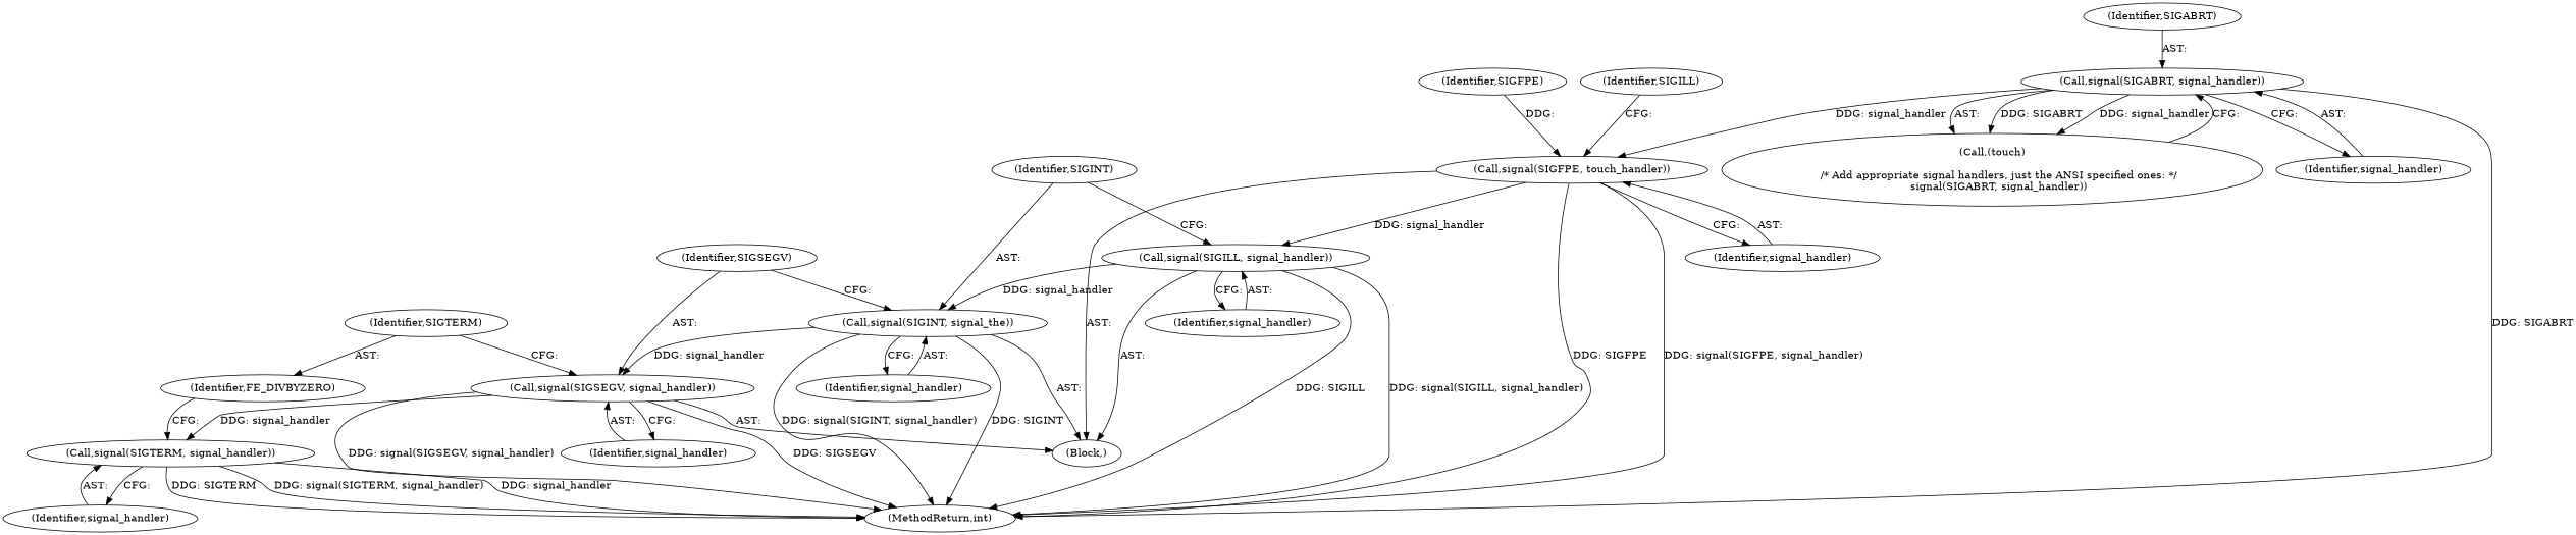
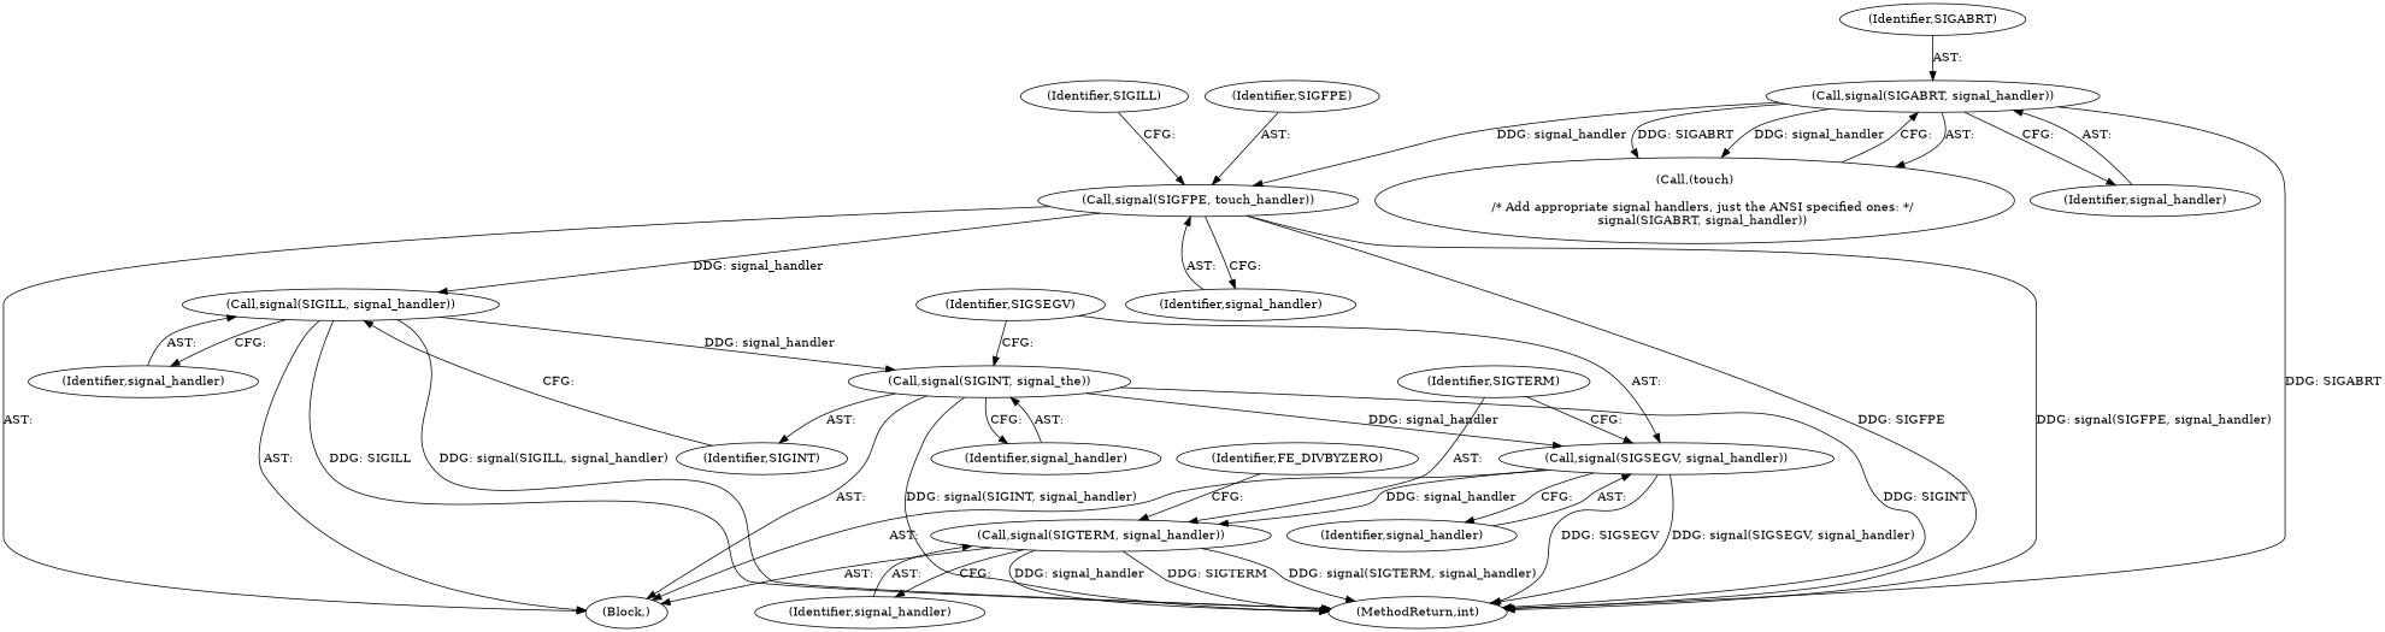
  digraph {
    n1 [label="(Call,signal(SIGFPE, touch_handler))"]
    n2 [label="(Call,signal(SIGILL, signal_handler))"]
    n3 [label="(Block,)"]
    n4 [label="(Identifier,signal_handler)"]
    n5 [label="(MethodReturn,int)"]
    n6 [label="(Call,signal(SIGINT, signal_the))"]
    n7 [label="(Identifier,signal_handler)"]
    n8 [label="(Call,signal(SIGABRT, signal_handler))"]
    n9 [label="(Call,(touch)\n\n    /* Add appropriate signal handlers, just the ANSI specified ones: */\n    signal(SIGABRT, signal_handler))"]
    n10 [label="(Identifier,signal_handler)"]
    n11 [label="(Call,signal(SIGSEGV, signal_handler))"]
    n12 [label="(Identifier,signal_handler)"]
    n13 [label="(Call,signal(SIGTERM, signal_handler))"]
    n14 [label="(Identifier,signal_handler)"]
    n15 [label="(Identifier,signal_handler)"]
    n16 [label="(Identifier,SIGILL)"]
    n17 [label="(Identifier,FE_DIVBYZERO)"]
    n18 [label="(Identifier,SIGABRT)"]
    n19 [label="(Identifier,SIGSEGV)"]
    n20 [label="(Identifier,SIGFPE)"]
    n21 [label="(Identifier,SIGINT)"]
    n22 [label="(Identifier,SIGTERM)"]
    n1 -> n2 [label="DDG: signal_handler"]
    n1 -> n3 [label="AST: "]
    n1 -> n4 [label="CFG: "]
    n1 -> n5 [label="DDG: SIGFPE"]
    n1 -> n5 [label="DDG: signal(SIGFPE, signal_handler)"]
    n2 -> n3 [label="AST: "]
    n2 -> n5 [label="DDG: SIGILL"]
    n2 -> n5 [label="DDG: signal(SIGILL, signal_handler)"]
    n2 -> n6 [label="DDG: signal_handler"]
    n2 -> n7 [label="CFG: "]
    n4 -> n1 [label="AST: "]
    n6 -> n3 [label="AST: "]
    n6 -> n5 [label="DDG: signal(SIGINT, signal_handler)"]
    n6 -> n5 [label="DDG: SIGINT"]
    n6 -> n11 [label="DDG: signal_handler"]
    n6 -> n12 [label="CFG: "]
    n7 -> n2 [label="AST: "]
    n8 -> n1 [label="DDG: signal_handler"]
    n8 -> n5 [label="DDG: SIGABRT"]
    n8 -> n9 [label="AST: "]
    n8 -> n9 [label="DDG: SIGABRT"]
    n8 -> n9 [label="DDG: signal_handler"]
    n8 -> n10 [label="CFG: "]
    n9 -> n8 [label="CFG: "]
    n10 -> n8 [label="AST: "]
    n11 -> n3 [label="AST: "]
    n11 -> n5 [label="DDG: SIGSEGV"]
    n11 -> n5 [label="DDG: signal(SIGSEGV, signal_handler)"]
    n11 -> n13 [label="DDG: signal_handler"]
    n11 -> n14 [label="CFG: "]
    n12 -> n6 [label="AST: "]
+   n13 -> n3 [label="AST: "]
    n13 -> n5 [label="DDG: SIGTERM"]
    n13 -> n5 [label="DDG: signal(SIGTERM, signal_handler)"]
    n13 -> n5 [label="DDG: signal_handler"]
    n13 -> n15 [label="CFG: "]
    n14 -> n11 [label="AST: "]
    n15 -> n13 [label="AST: "]
    n16 -> n1 [label="CFG: "]
    n17 -> n13 [label="CFG: "]
    n18 -> n8 [label="AST: "]
    n19 -> n6 [label="CFG: "]
    n19 -> n11 [label="AST: "]
-   n20 -> n1 [label="DDG: "]
+   n20 -> n1 [label="AST: "]
    n21 -> n2 [label="CFG: "]
-   n21 -> n6 [label="AST: "]
+   n6 -> n21 [label="AST: "]
    n22 -> n11 [label="CFG: "]
-   n22 -> n17 [label="AST: "]
+   n22 -> n13 [label="AST: "]
  }
